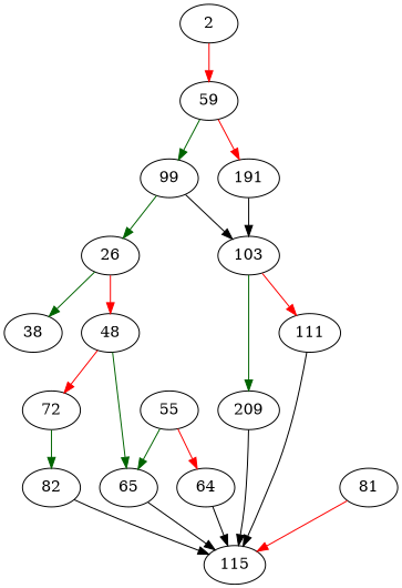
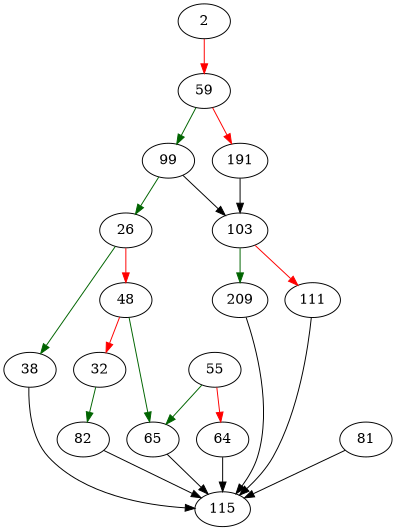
  strict digraph {
    2 [entry=true]
    n2 [label=59]
    26
    38
    48
    99
    n7 [label=191]
    115
-   72
+   72 [label=32]
    65
    103
    55
    64
    82
    81
    n16 [label=209]
    111
    2 -> n2 [color=red cond=false]
    n2 -> 99 [color=darkgreen cond=true]
    n2 -> n7 [color=red cond=false]
    26 -> 38 [color=darkgreen cond=true]
    26 -> 48 [color=red cond=false]
+   38 -> 115
    48 -> 72 [color=red cond=false]
    48 -> 65 [color=darkgreen cond=true]
    99 -> 26 [color=darkgreen cond=true]
    99 -> 103
    n7 -> 103
    72 -> 82 [color=darkgreen cond=true]
    65 -> 115
    103 -> n16 [color=darkgreen cond=true]
    103 -> 111 [color=red cond=false]
    55 -> 65 [color=darkgreen cond=true]
    55 -> 64 [color=red cond=false]
    64 -> 115
    82 -> 115
-   81 -> 115 [color=red]
+   81 -> 115
    n16 -> 115
    111 -> 115
  }
